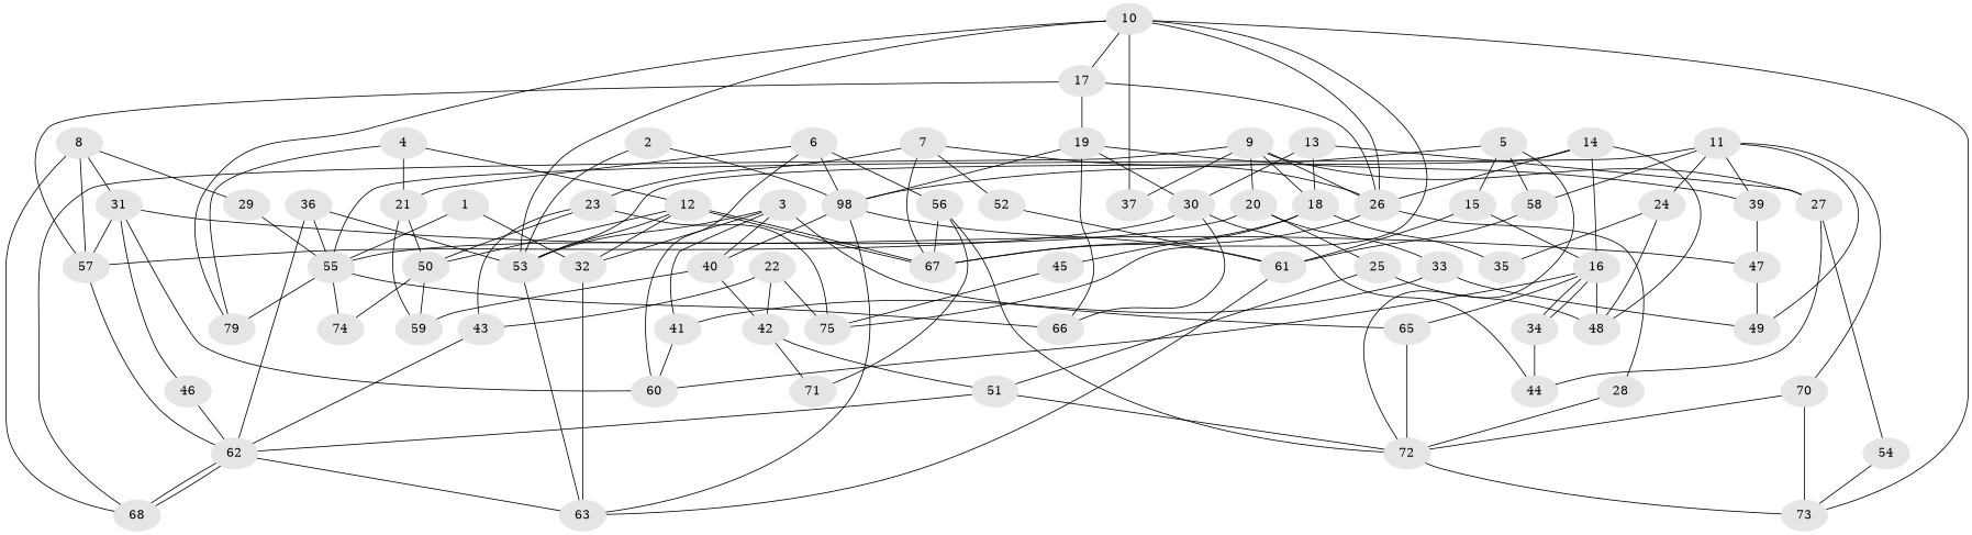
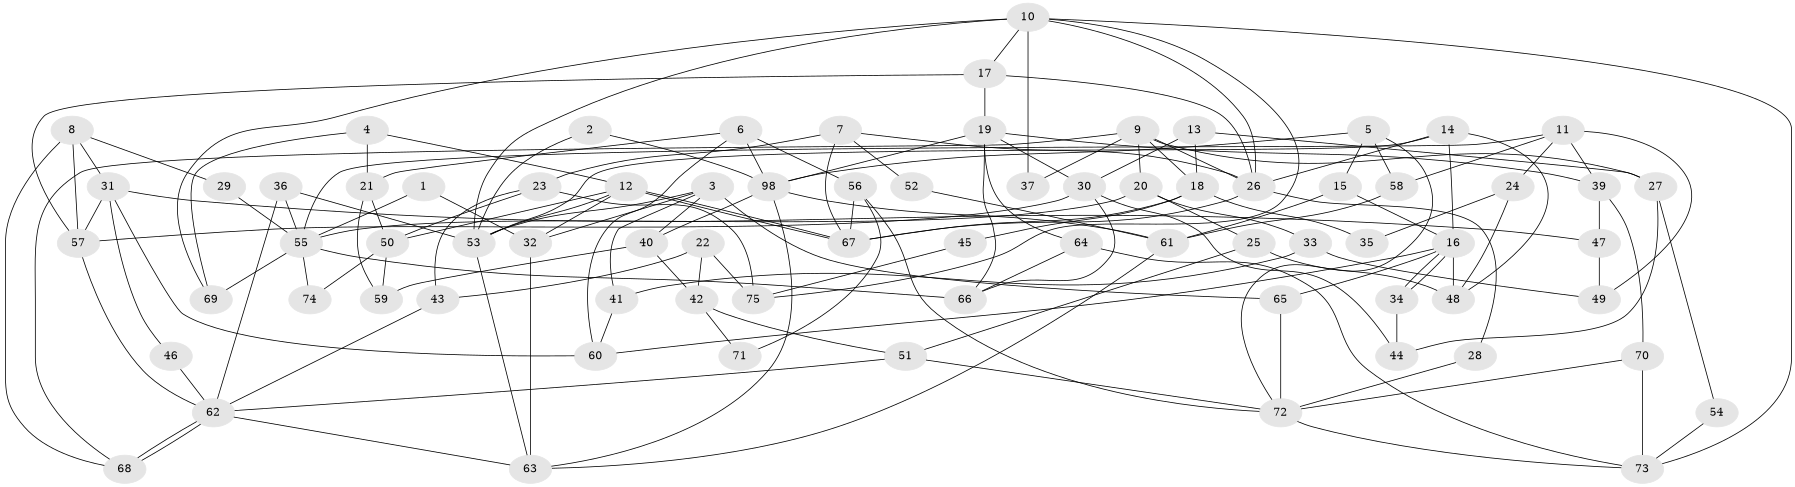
  graph {
    node [color=gray90 style=filled]
    1
    32
    55
    63
-   69 [label=79]
+   69
    66
    74
    n8 [label=98]
    2
    53
    40
    61
    3
    41
    65
    59
    42
    60
    72
    4
    12
    21
    67
    50
    5
    15
    58
    16
    73
    6
    56
    71
    7
    23
    26
    52
    75
    43
    28
    8
    29
    31
    57
    68
    46
    47
    62
    9
    18
    20
    27
    37
    35
    45
    25
    33
    44
    54
    10
    17
    19
    11
    49
    24
    39
    70
    48
    51
    13
    30
    14
    34
+   64
    22
    36
    1 -- 32
    1 -- 55
    32 -- 63
    55 -- 69
    55 -- 66
    55 -- 74
    n8 -- 63
    n8 -- 40
    n8 -- 61
    2 -- n8
    2 -- 53
    53 -- 63
    40 -- 59
    40 -- 42
    61 -- 63
    3 -- 32
    3 -- 53
    3 -- 40
    3 -- 41
    3 -- 65
    41 -- 60
    65 -- 72
    42 -- 71
    42 -- 51
    72 -- 73
    4 -- 69
    4 -- 12
    4 -- 21
    12 -- 32
    12 -- 53
    12 -- 67
    12 -- 67
    12 -- 50
    21 -- 59
    21 -- 50
    50 -- 74
    50 -- 59
    5 -- n8
    5 -- 72
    5 -- 15
    5 -- 58
    15 -- 61
    15 -- 16
    58 -- 61
    16 -- 65
    16 -- 60
    16 -- 48
    16 -- 34
    16 -- 34
    6 -- n8
    6 -- 60
    6 -- 21
    6 -- 56
    56 -- 72
    56 -- 67
    56 -- 71
    7 -- 67
    7 -- 23
    7 -- 26
    7 -- 52
    23 -- 50
    23 -- 75
    23 -- 43
    26 -- 67
    26 -- 28
    52 -- 61
    43 -- 62
    28 -- 72
    8 -- 29
    8 -- 31
    8 -- 57
    8 -- 68
    29 -- 55
    31 -- 60
    31 -- 57
    31 -- 46
    31 -- 47
    57 -- 62
    46 -- 62
    47 -- 49
    62 -- 63
    62 -- 68
    62 -- 68
    9 -- 26
    9 -- 68
    9 -- 18
    9 -- 20
    9 -- 27
    9 -- 37
    18 -- 67
    18 -- 35
    18 -- 45
    20 -- 55
    20 -- 25
    20 -- 33
    27 -- 44
    27 -- 54
    45 -- 75
    25 -- 48
    25 -- 51
    33 -- 41
    33 -- 49
    54 -- 73
    10 -- 69
    10 -- 53
    10 -- 73
    10 -- 26
    10 -- 75
    10 -- 37
    10 -- 17
    17 -- 26
    17 -- 57
    17 -- 19
    19 -- 66
    19 -- n8
    19 -- 39
    19 -- 30
+   19 -- 64
    11 -- 55
    11 -- 58
    11 -- 49
    11 -- 24
    11 -- 39
-   11 -- 70
+   39 -- 70
    24 -- 35
    24 -- 48
    39 -- 47
    70 -- 72
    70 -- 73
    51 -- 72
    51 -- 62
    13 -- 18
    13 -- 27
    13 -- 30
    30 -- 66
    30 -- 57
    30 -- 44
    14 -- 53
    14 -- 16
    14 -- 26
    14 -- 48
    34 -- 44
+   64 -- 66
+   64 -- 73
    22 -- 42
    22 -- 75
    22 -- 43
    36 -- 55
    36 -- 53
    36 -- 62
  }
